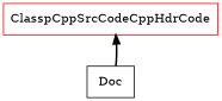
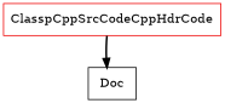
  digraph {
    node [shape=box]
    n1 [color=red2 label=ClasspCppSrcCodeCppHdrCode]
    Doc
-   Doc -> n1 [style=bold]
+   n1 -> Doc [style=bold]
  }
